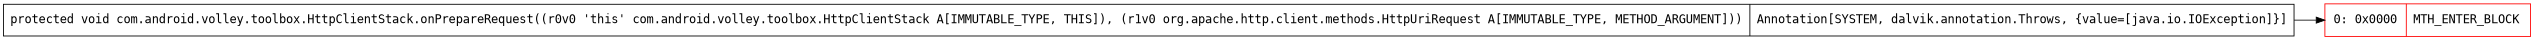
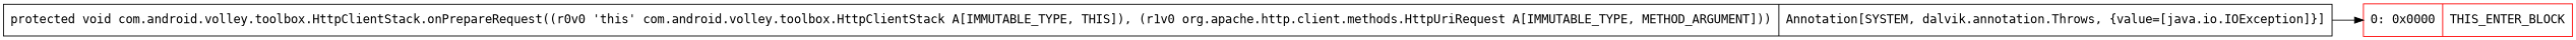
  digraph {
    rankdir=LR
    fontname="DejaVu Sans Mono"
    node [shape=record fontname="DejaVu Sans Mono"]
-   n1 [color=red label="{0\:\ 0x0000|MTH_ENTER_BLOCK\l}"]
+   n1 [color=red label="{0\:\ 0x0000|THIS_ENTER_BLOCK\l}"]
    n2 [label="{protected void com.android.volley.toolbox.HttpClientStack.onPrepareRequest((r0v0 'this' com.android.volley.toolbox.HttpClientStack A[IMMUTABLE_TYPE, THIS]), (r1v0 org.apache.http.client.methods.HttpUriRequest A[IMMUTABLE_TYPE, METHOD_ARGUMENT]))  | Annotation[SYSTEM, dalvik.annotation.Throws, \{value=[java.io.IOException]\}]\l}"]
    subgraph cluster_1 {
      label="R(0)"
    }
    n2 -> n1 [fontname="DejaVu Sans Mono"]
  }
